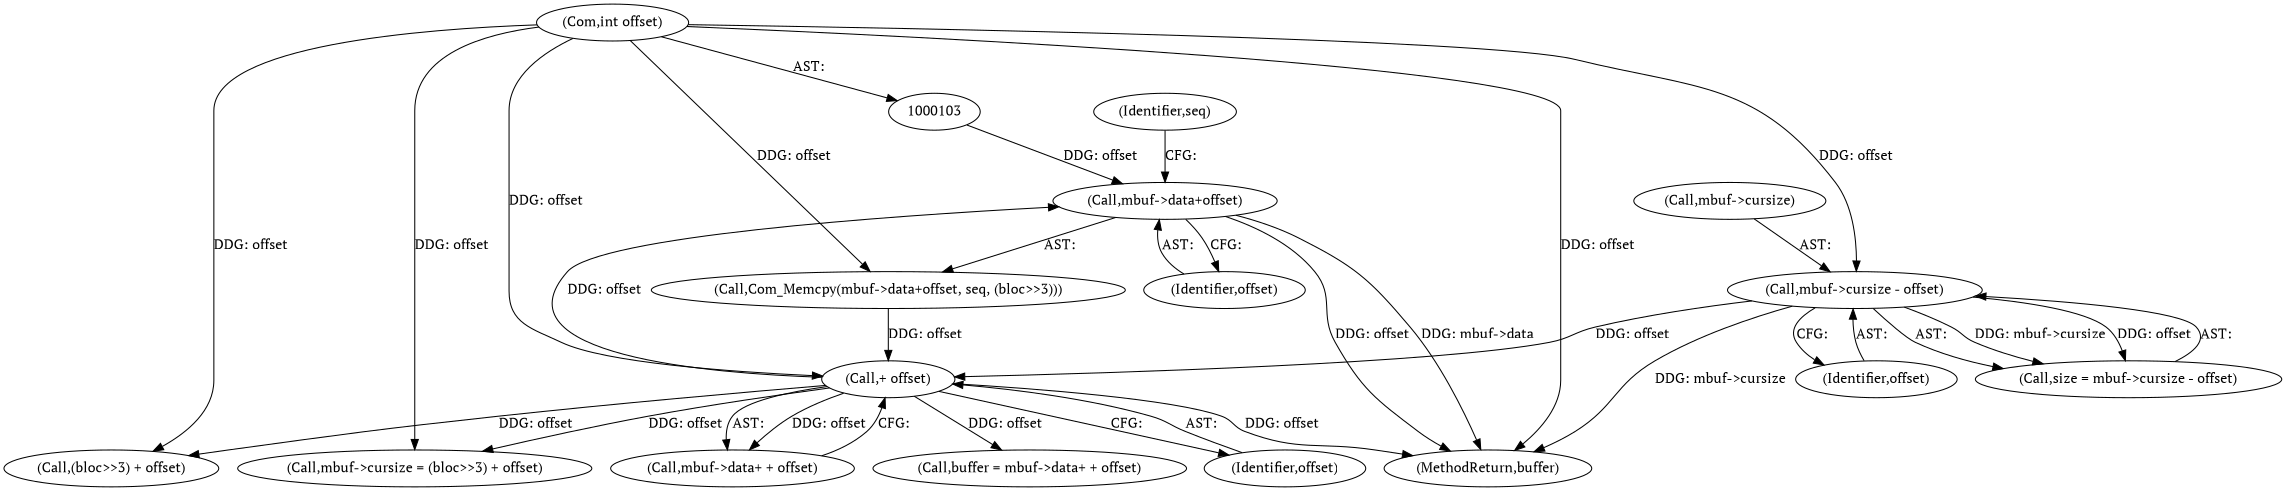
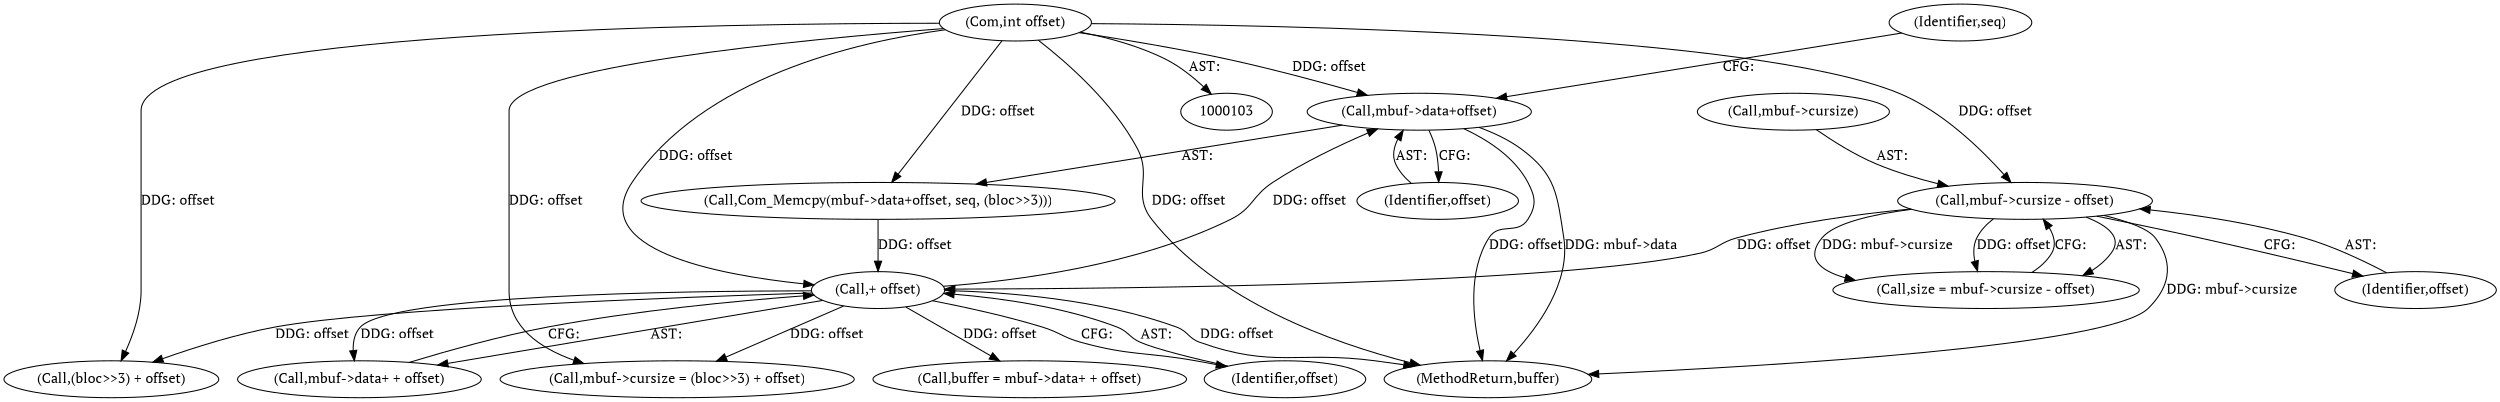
  digraph {
    fontname="PT Serif"
    node [fontname="PT Serif"]
    edge [fontname="PT Serif"]
    n1 [label="(Call,mbuf->data+offset)"]
    n2 [label="(Call,Com_Memcpy(mbuf->data+offset, seq, (bloc>>3)))"]
    n3 [label="(Identifier,offset)"]
    n4 [label="(MethodReturn,buffer)"]
    n5 [label="(Call,+ offset)"]
    n6 [label="(Com,int offset)"]
    n7 [label="(Call,mbuf->cursize - offset)"]
    n8 [label="(Call,(bloc>>3) + offset)"]
    n9 [label="(Call,mbuf->cursize = (bloc>>3) + offset)"]
    1000103
    n11 [label="(Call,buffer = mbuf->data+ + offset)"]
    n12 [label="(Identifier,offset)"]
    n13 [label="(Call,mbuf->data+ + offset)"]
    n14 [label="(Identifier,offset)"]
    n15 [label="(Call,size = mbuf->cursize - offset)"]
    n16 [label="(Call,mbuf->cursize)"]
    n17 [label="(Identifier,seq)"]
    n1 -> n2 [label="AST: "]
    n1 -> n3 [label="CFG: "]
    n1 -> n4 [label="DDG: offset"]
    n1 -> n4 [label="DDG: mbuf->data"]
    n2 -> n5 [label="DDG: offset"]
    n3 -> n1 [label="AST: "]
    n5 -> n1 [label="DDG: offset"]
    n5 -> n4 [label="DDG: offset"]
    n5 -> n8 [label="DDG: offset"]
    n5 -> n9 [label="DDG: offset"]
    n5 -> n11 [label="DDG: offset"]
    n5 -> n12 [label="CFG: "]
    n5 -> n13 [label="AST: "]
    n5 -> n13 [label="DDG: offset"]
-   1000103 -> n1 [label="DDG: offset"]
+   n6 -> n1 [label="DDG: offset"]
    n6 -> n2 [label="DDG: offset"]
    n6 -> n4 [label="DDG: offset"]
    n6 -> n5 [label="DDG: offset"]
    n6 -> n7 [label="DDG: offset"]
    n6 -> n8 [label="DDG: offset"]
    n6 -> n9 [label="DDG: offset"]
    n6 -> 1000103 [label="AST: "]
    n7 -> n4 [label="DDG: mbuf->cursize"]
    n7 -> n5 [label="DDG: offset"]
    n7 -> n14 [label="CFG: "]
    n7 -> n15 [label="AST: "]
    n7 -> n15 [label="DDG: mbuf->cursize"]
    n7 -> n15 [label="DDG: offset"]
    n12 -> n5 [label="AST: "]
    n13 -> n5 [label="CFG: "]
    n14 -> n7 [label="AST: "]
-   n15 -> n7 [label="AST: "]
+   n15 -> n7 [label="CFG: "]
    n16 -> n7 [label="AST: "]
    n17 -> n1 [label="CFG: "]
  }
